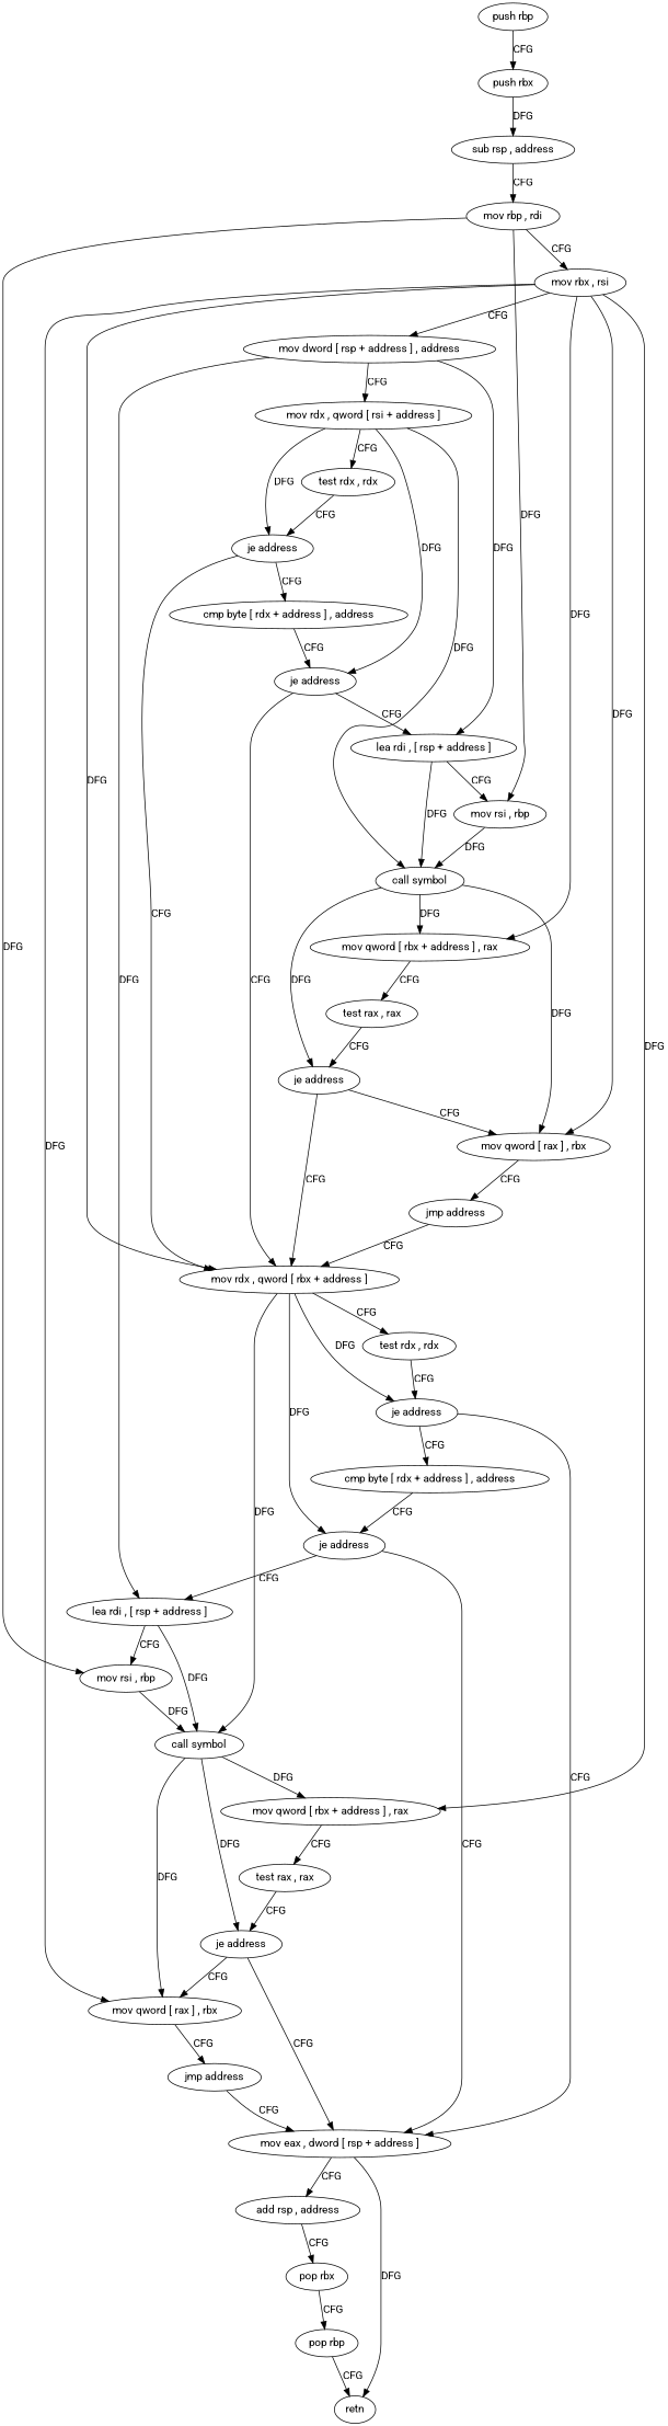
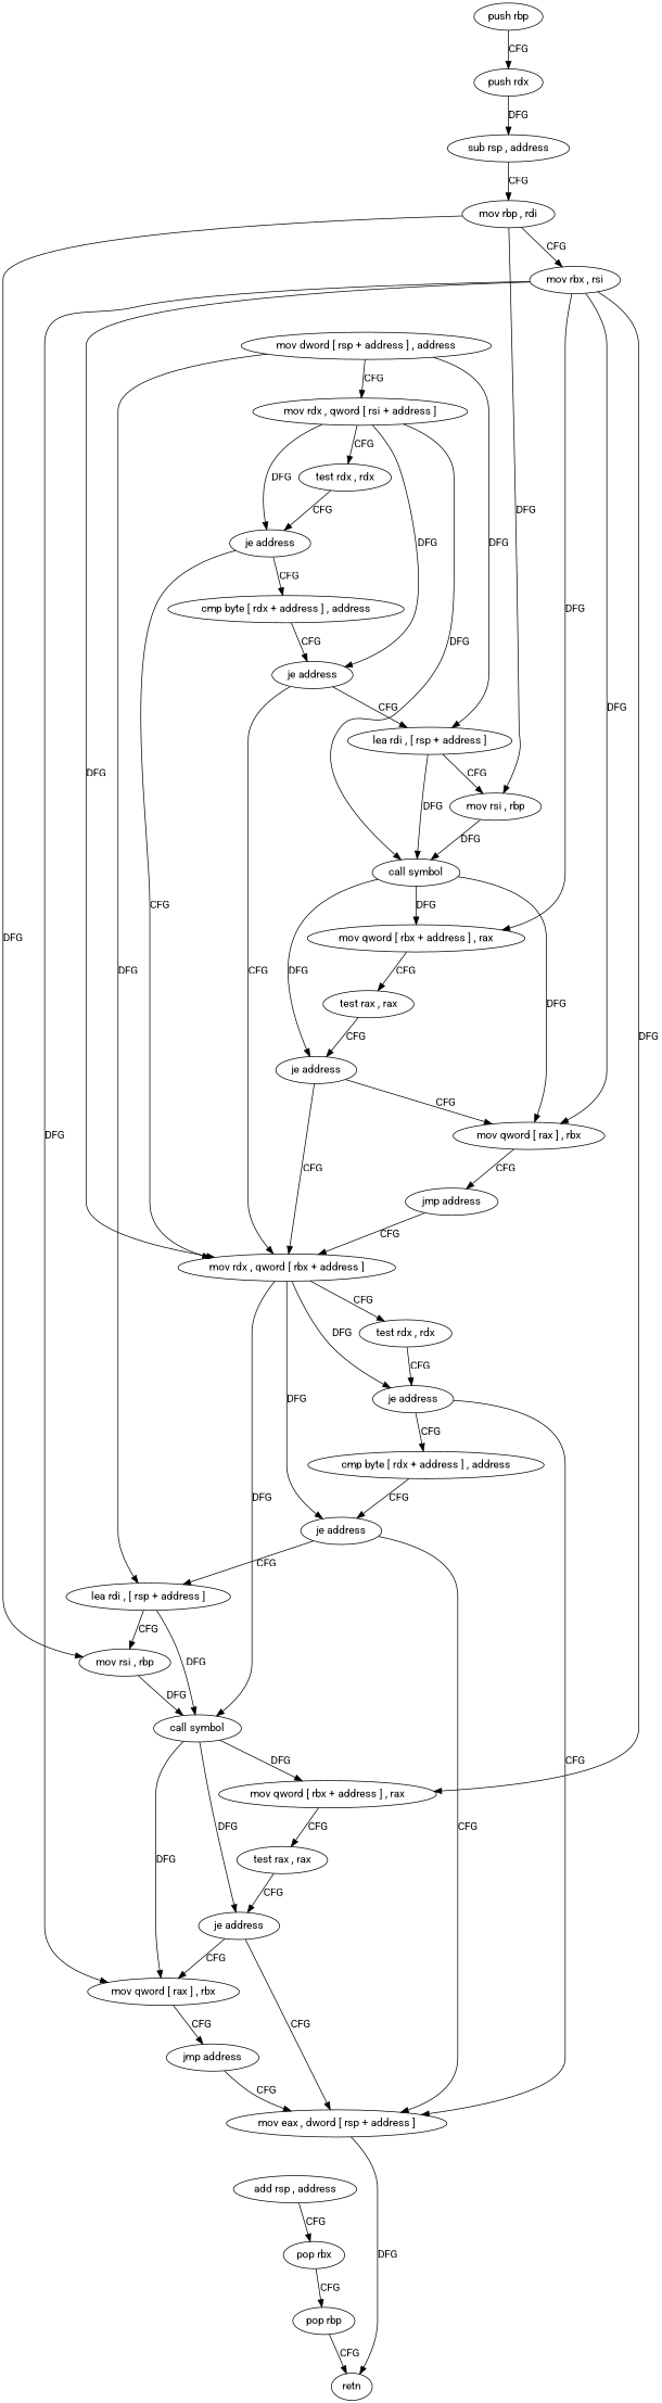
  digraph {
    fontname=Roboto
    node [fontname=Roboto]
    edge [fontname=Roboto]
    n1 [label="push rbp"]
-   n2 [label="push rbx"]
+   n2 [label="push rdx"]
    n3 [label="sub rsp , address"]
    n4 [label="mov rbp , rdi"]
    n5 [label="mov rbx , rsi"]
    n6 [label="mov rsi , rbp"]
    n7 [label="mov rsi , rbp"]
    n8 [label="mov dword [ rsp + address ] , address"]
    n9 [label="mov rdx , qword [ rbx + address ]"]
    n10 [label="mov qword [ rbx + address ] , rax"]
    n11 [label="mov qword [ rax ] , rbx"]
    n12 [label="mov qword [ rbx + address ] , rax"]
    n13 [label="mov qword [ rax ] , rbx"]
    n14 [label="call symbol"]
    n15 [label="call symbol"]
    n16 [label="mov rdx , qword [ rsi + address ]"]
    n17 [label="lea rdi , [ rsp + address ]"]
    n18 [label="lea rdi , [ rsp + address ]"]
    n19 [label="test rdx , rdx"]
    n20 [label="je address"]
    n21 [label="je address"]
    n22 [label="test rax , rax"]
    n23 [label="jmp address"]
    n24 [label="test rax , rax"]
    n25 [label="jmp address"]
    n26 [label="test rdx , rdx"]
    n27 [label="je address"]
    n28 [label="je address"]
    n29 [label="mov eax , dword [ rsp + address ]"]
    n30 [label="add rsp , address"]
    n31 [label=retn]
    n32 [label="cmp byte [ rdx + address ] , address"]
    n33 [label="je address"]
    n34 [label="cmp byte [ rdx + address ] , address"]
    n35 [label="je address"]
    n36 [label="pop rbx"]
    n37 [label="pop rbp"]
    n1 -> n2 [label=CFG]
    n2 -> n3 [label=DFG]
    n3 -> n4 [label=CFG]
    n4 -> n5 [label=CFG]
    n4 -> n6 [label=DFG]
    n4 -> n7 [label=DFG]
-   n5 -> n8 [label=CFG]
    n5 -> n9 [label=DFG]
    n5 -> n10 [label=DFG]
    n5 -> n11 [label=DFG]
    n5 -> n12 [label=DFG]
    n5 -> n13 [label=DFG]
    n6 -> n14 [label=DFG]
    n7 -> n15 [label=DFG]
    n8 -> n16 [label=CFG]
    n8 -> n17 [label=DFG]
    n8 -> n18 [label=DFG]
    n9 -> n15 [label=DFG]
    n9 -> n19 [label=CFG]
    n9 -> n20 [label=DFG]
    n9 -> n21 [label=DFG]
    n10 -> n22 [label=CFG]
    n11 -> n23 [label=CFG]
    n12 -> n24 [label=CFG]
    n13 -> n25 [label=CFG]
    n14 -> n10 [label=DFG]
    n14 -> n11 [label=DFG]
    n14 -> n33 [label=DFG]
    n15 -> n12 [label=DFG]
    n15 -> n13 [label=DFG]
    n15 -> n35 [label=DFG]
    n16 -> n14 [label=DFG]
    n16 -> n26 [label=CFG]
    n16 -> n27 [label=DFG]
    n16 -> n28 [label=DFG]
    n17 -> n6 [label=CFG]
    n17 -> n14 [label=DFG]
    n18 -> n7 [label=CFG]
    n18 -> n15 [label=DFG]
    n19 -> n20 [label=CFG]
    n20 -> n29 [label=CFG]
    n20 -> n34 [label=CFG]
    n21 -> n18 [label=CFG]
    n21 -> n29 [label=CFG]
    n22 -> n33 [label=CFG]
    n23 -> n9 [label=CFG]
    n24 -> n35 [label=CFG]
    n25 -> n29 [label=CFG]
    n26 -> n27 [label=CFG]
    n27 -> n9 [label=CFG]
    n27 -> n32 [label=CFG]
    n28 -> n9 [label=CFG]
    n28 -> n17 [label=CFG]
-   n29 -> n30 [label=CFG]
    n29 -> n31 [label=DFG]
    n30 -> n36 [label=CFG]
    n32 -> n28 [label=CFG]
    n33 -> n9 [label=CFG]
    n33 -> n11 [label=CFG]
    n34 -> n21 [label=CFG]
    n35 -> n13 [label=CFG]
    n35 -> n29 [label=CFG]
    n36 -> n37 [label=CFG]
    n37 -> n31 [label=CFG]
  }
